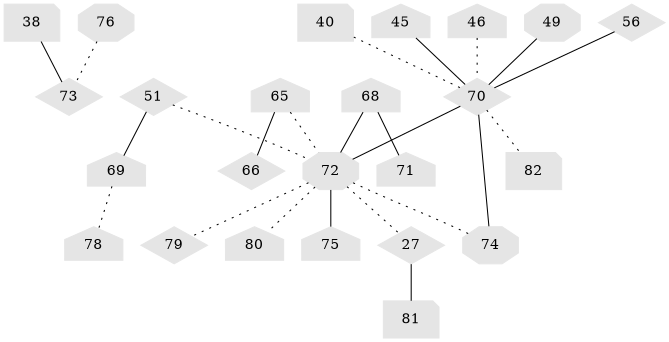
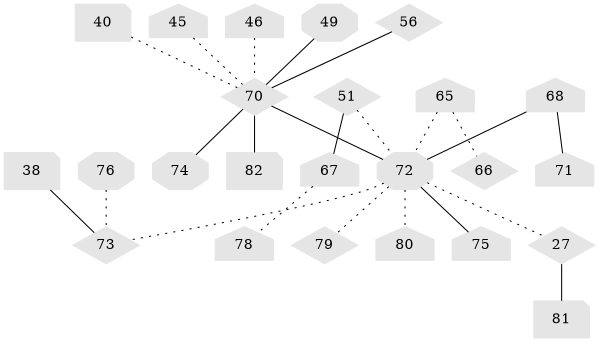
  graph {
    node [color=gray90 shape=house style=filled]
    edge [style=solid]
    73 [shape=diamond super="+36"]
    38 [shape=note]
    70 [shape=diamond super="+6+37+53+23+31"]
    72 [shape=octagon super="+41+60+42+57+58+59"]
    74 [shape=octagon]
    82 [shape=note super="+54"]
    40 [shape=note]
    45
    46
    49 [shape=octagon]
    51 [shape=diamond]
-   69
+   69 [label=67]
    78
    75
    n15 [label=27 shape=diamond super="+52+55+62+67"]
    79 [shape=diamond]
    80
    56 [shape=diamond]
    65 [super="+64"]
    66 [shape=diamond]
    68 [super="+61"]
    71
    81 [shape=note]
    76 [shape=octagon]
    38 -- 73
    70 -- 72
    70 -- 74
-   70 -- 82 [style=dotted]
-   72 -- 74 [style=dotted]
+   70 -- 82
+   72 -- 73 [style=dotted]
    72 -- 75
    72 -- n15 [style=dotted]
    72 -- 79 [style=dotted]
    72 -- 80 [style=dotted]
    40 -- 70 [style=dotted]
-   45 -- 70
+   45 -- 70 [style=dotted]
    46 -- 70 [style=dotted]
    49 -- 70
    51 -- 72 [style=dotted]
    51 -- 69
    69 -- 78 [style=dotted]
    n15 -- 81
    56 -- 70
    65 -- 72 [style=dotted]
-   65 -- 66
+   65 -- 66 [style=dotted]
    68 -- 72
    68 -- 71
    76 -- 73 [style=dotted]
  }
